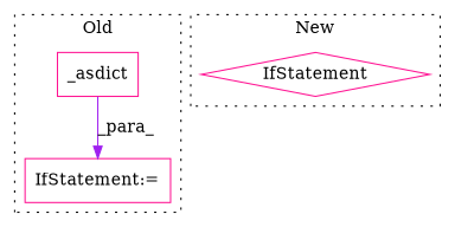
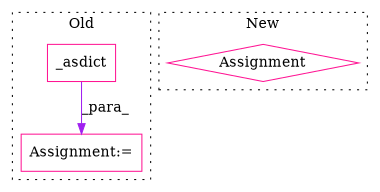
  digraph {
    node [shape=box color=deeppink]
    n1 [a=32 l=9 label=_asdict s=3198]
-   n2 [a=7 l="72,2" label="IfStatement:=" s="3113,3215"]
-   n3 [a=25 l="4,2" label=IfStatement s="2866,2882" shape=diamond]
+   n2 [a=7 l="72,2" label="Assignment:=" s="3113,3215"]
+   n3 [a=25 l="4,2" label=Assignment s="2866,2882" shape=diamond]
    subgraph cluster_1 {
      label=Old
      style=dotted
      n1
      n2
    }
    subgraph cluster_2 {
      label=New
      style=dotted
      n3
    }
    n1 -> n2 [label=_para_ color=purple style=solid]
  }
